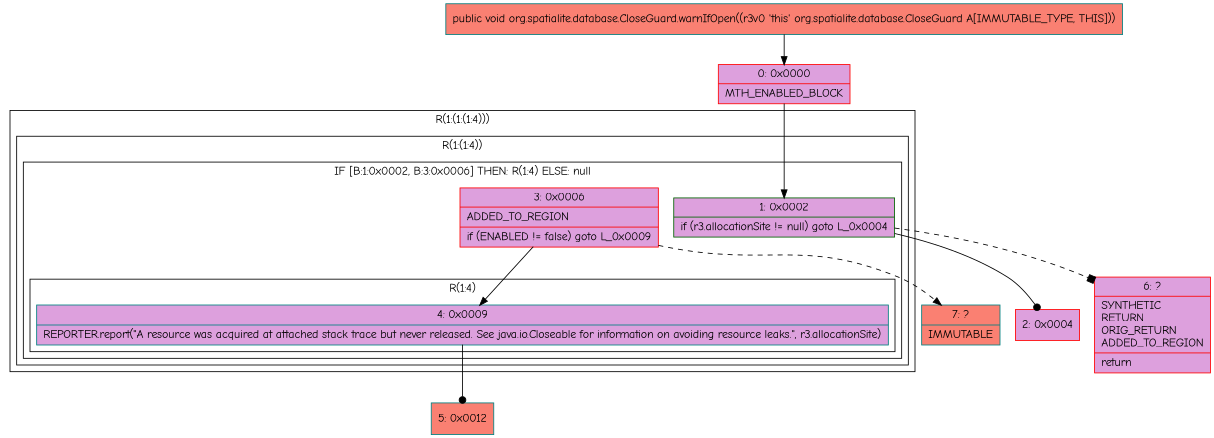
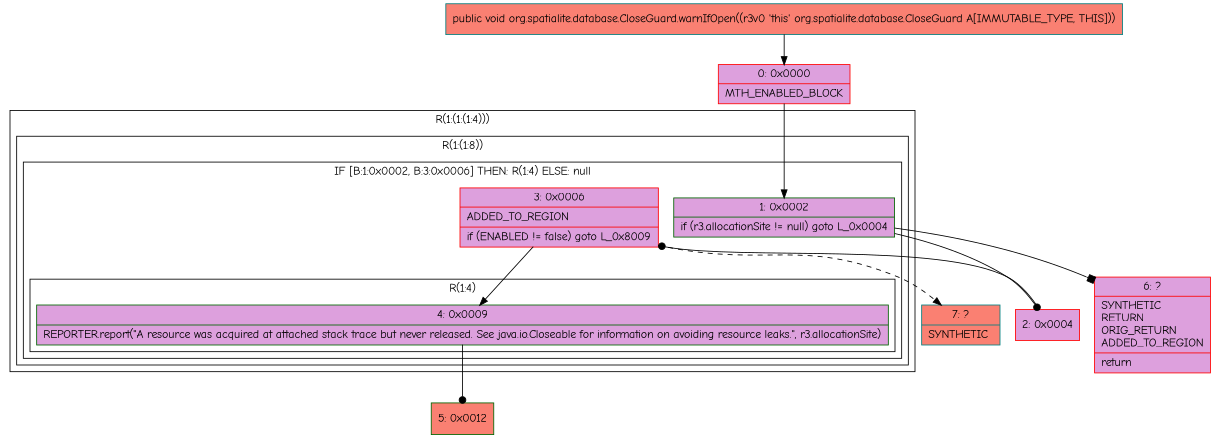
  digraph {
    fontname="Comic Neue"
    node [color=red fillcolor=plum fontname="Comic Neue" shape=record style=filled]
    edge [arrowhead=normal fontname="Comic Neue"]
-   n1 [color=teal label="{4\:\ 0x0009|REPORTER.report(\"A resource was acquired at attached stack trace but never released. See java.io.Closeable for information on avoiding resource leaks.\", r3.allocationSite)\l}"]
+   n1 [color=darkgreen label="{4\:\ 0x0009|REPORTER.report(\"A resource was acquired at attached stack trace but never released. See java.io.Closeable for information on avoiding resource leaks.\", r3.allocationSite)\l}"]
    n2 [color=darkgreen label="{1\:\ 0x0002|if (r3.allocationSite != null) goto L_0x0004\l}"]
-   n3 [label="{3\:\ 0x0006|ADDED_TO_REGION\l|if (ENABLED != false) goto L_0x0009\l}"]
-   n4 [color=teal fillcolor=salmon label="{5\:\ 0x0012}"]
+   n3 [label="{3\:\ 0x0006|ADDED_TO_REGION\l|if (ENABLED != false) goto L_0x8009\l}"]
+   n4 [color=darkgreen fillcolor=salmon label="{5\:\ 0x0012}"]
    n5 [label="{2\:\ 0x0004}"]
    n6 [label="{6\:\ ?|SYNTHETIC\lRETURN\lORIG_RETURN\lADDED_TO_REGION\l|return\l}"]
-   n7 [color=teal fillcolor=salmon label="{7\:\ ?|IMMUTABLE\l}"]
+   n7 [color=teal fillcolor=salmon label="{7\:\ ?|SYNTHETIC\l}"]
    n8 [label="{0\:\ 0x0000|MTH_ENABLED_BLOCK\l}"]
    n9 [color=teal fillcolor=salmon label="{public void org.spatialite.database.CloseGuard.warnIfOpen((r3v0 'this' org.spatialite.database.CloseGuard A[IMMUTABLE_TYPE, THIS])) }"]
    subgraph cluster_1 {
      label="R(1:(1:(1:4)))"
      subgraph cluster_2 {
-       label="R(1:(1:4))"
+       label="R(1:(1:8))"
        subgraph cluster_3 {
          label="IF [B:1:0x0002, B:3:0x0006] THEN: R(1:4) ELSE: null"
          n2
          n3
          subgraph cluster_4 {
            label="R(1:4)"
            n1
          }
        }
      }
    }
    n1 -> n4 [arrowhead=dot]
    n2 -> n5 [arrowhead=dot]
-   n2 -> n6 [arrowhead=box style=dashed]
+   n2 -> n6 [arrowhead=box style=solid]
    n3 -> n1
    n3 -> n7 [style=dashed]
+   n5 -> n3 [arrowhead=dot]
    n8 -> n2
    n9 -> n8
  }
